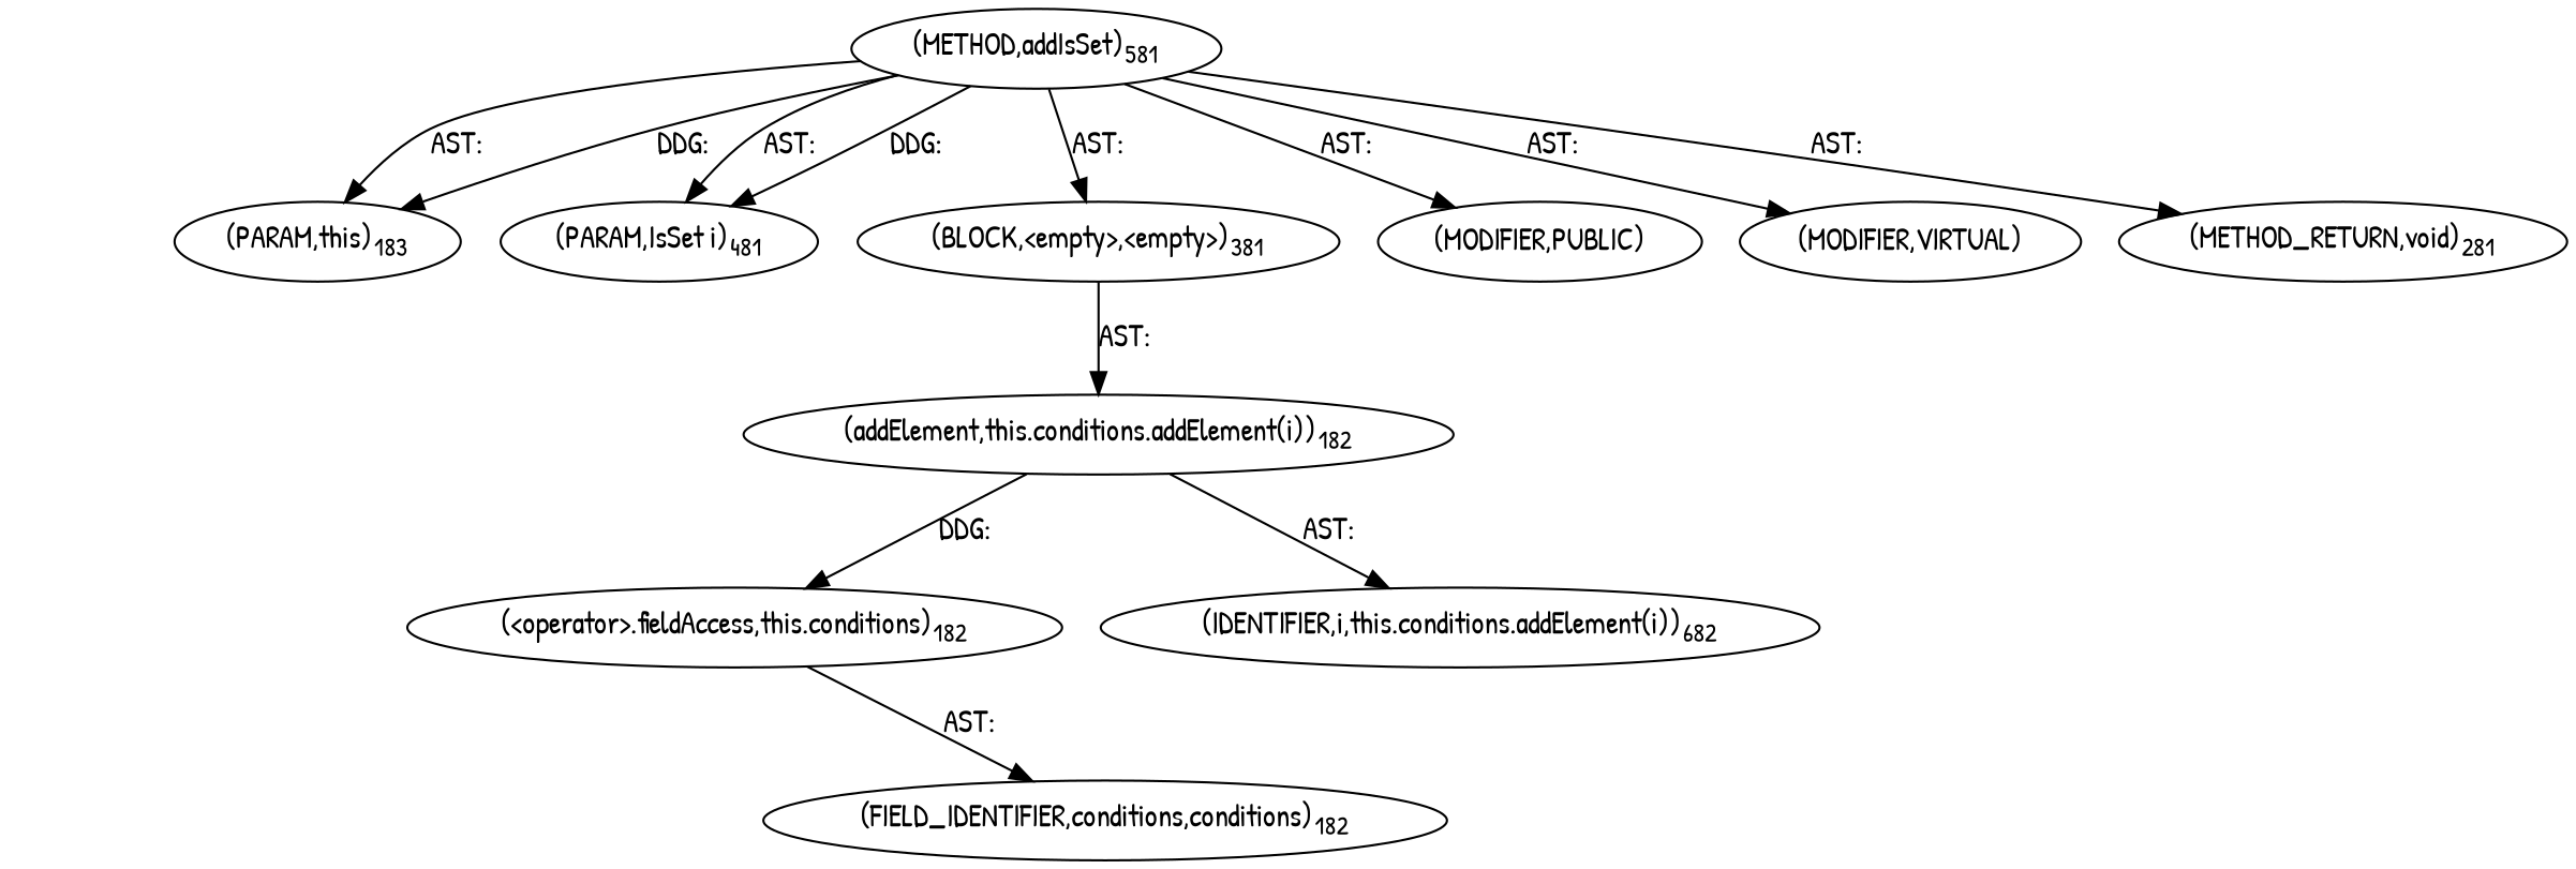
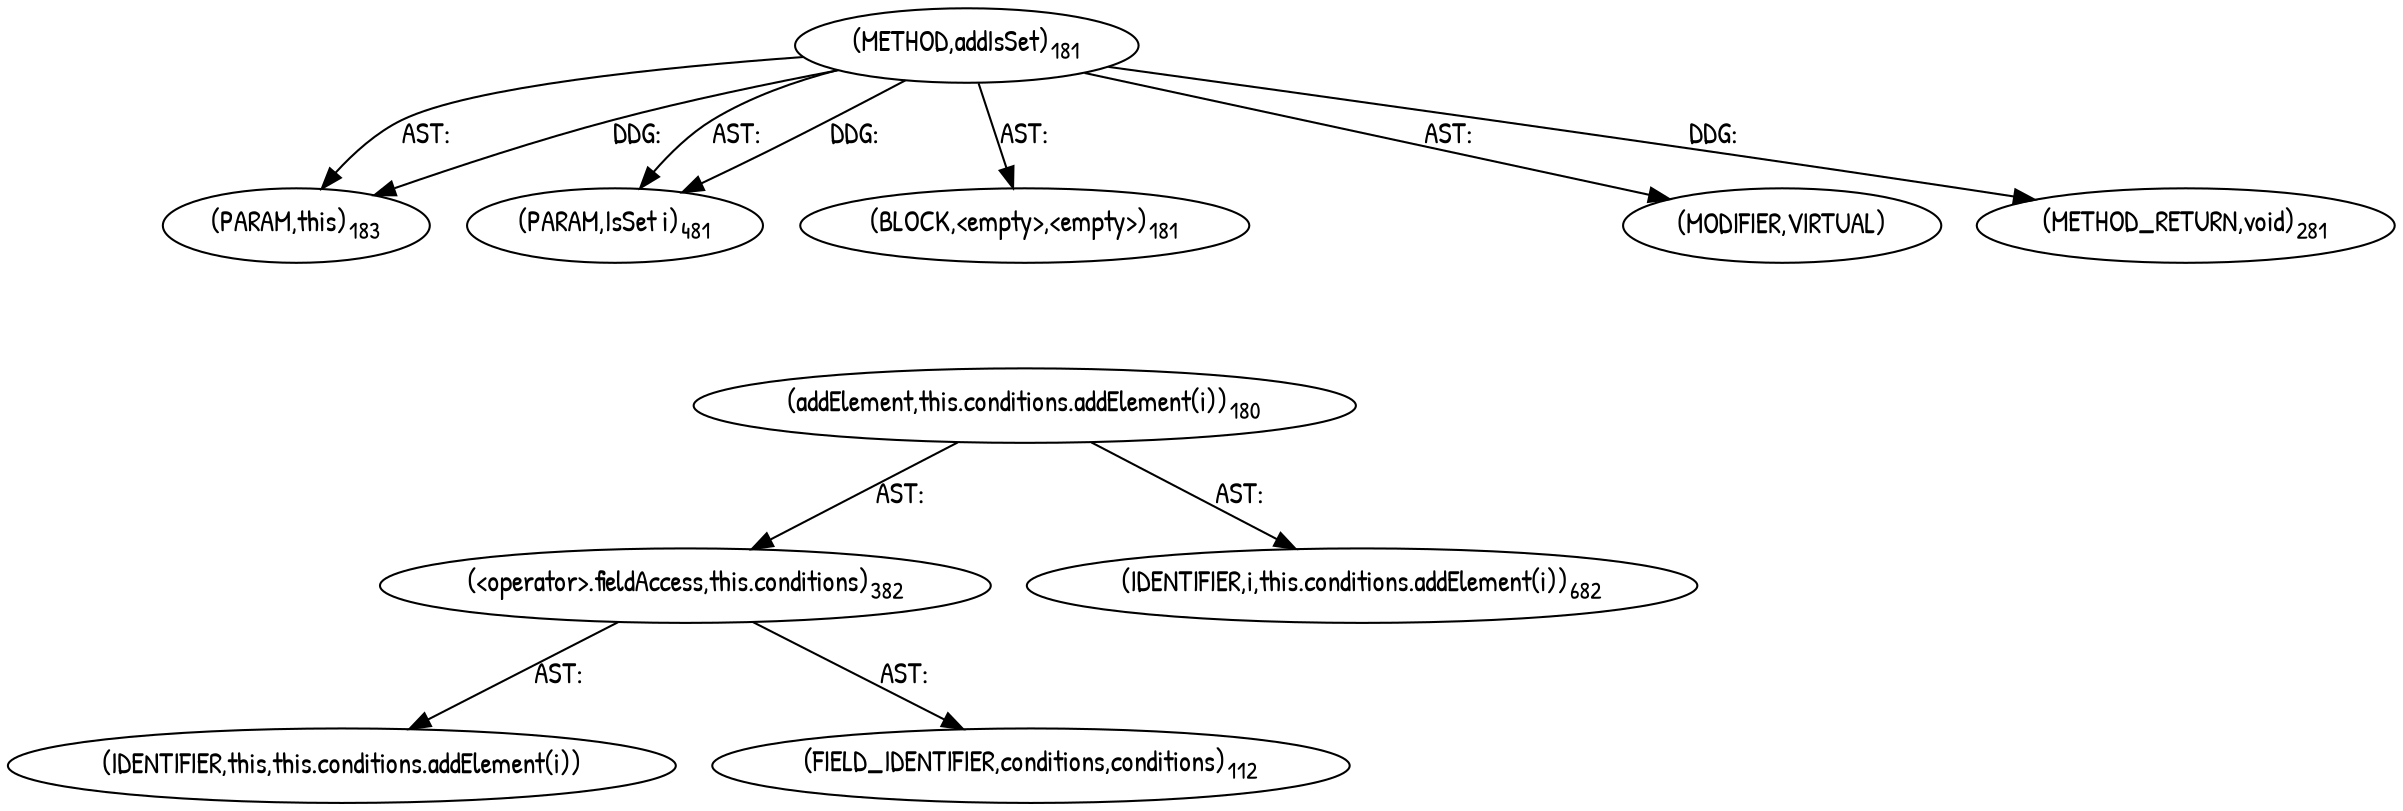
  digraph {
    fontname="Patrick Hand"
    node [fontname="Patrick Hand"]
    edge [fontname="Patrick Hand"]
-   n1 [label=<(METHOD,addIsSet)<SUB>581</SUB>>]
+   n1 [label=<(METHOD,addIsSet)<SUB>181</SUB>>]
    n2 [label=<(PARAM,this)<SUB>183</SUB>>]
    n3 [label=<(PARAM,IsSet i)<SUB>481</SUB>>]
-   n4 [label=<(BLOCK,&lt;empty&gt;,&lt;empty&gt;)<SUB>381</SUB>>]
-   n5 [label=<(MODIFIER,PUBLIC)>]
+   n4 [label=<(BLOCK,&lt;empty&gt;,&lt;empty&gt;)<SUB>181</SUB>>]
    n6 [label=<(MODIFIER,VIRTUAL)>]
    n7 [label=<(METHOD_RETURN,void)<SUB>281</SUB>>]
-   n8 [label=<(addElement,this.conditions.addElement(i))<SUB>182</SUB>>]
-   n9 [label=<(&lt;operator&gt;.fieldAccess,this.conditions)<SUB>182</SUB>>]
+   n8 [label=<(addElement,this.conditions.addElement(i))<SUB>180</SUB>>]
+   n9 [label=<(&lt;operator&gt;.fieldAccess,this.conditions)<SUB>382</SUB>>]
    n10 [label=<(IDENTIFIER,i,this.conditions.addElement(i))<SUB>682</SUB>>]
-   n12 [label=<(FIELD_IDENTIFIER,conditions,conditions)<SUB>182</SUB>>]
+   n11 [label=<(IDENTIFIER,this,this.conditions.addElement(i))>]
+   n12 [label=<(FIELD_IDENTIFIER,conditions,conditions)<SUB>112</SUB>>]
    n1 -> n2 [label="AST: "]
    n1 -> n2 [label="DDG: "]
    n1 -> n3 [label="AST: "]
    n1 -> n3 [label="DDG: "]
    n1 -> n4 [label="AST: "]
-   n1 -> n5 [label="AST: "]
    n1 -> n6 [label="AST: "]
-   n1 -> n7 [label="AST: "]
-   n4 -> n8 [label="AST: "]
-   n8 -> n9 [label="DDG: "]
+   n1 -> n7 [label="DDG: "]
+   n8 -> n9 [label="AST: "]
    n8 -> n10 [label="AST: "]
+   n9 -> n11 [label="AST: "]
    n9 -> n12 [label="AST: "]
  }
